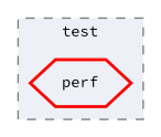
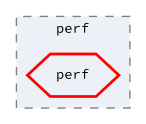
  digraph {
    compound=true
    rankdir=LR
    fontname="Source Code Pro"
    n1 [color=red fillcolor="#edf0f7" fontname="Source Code Pro" fontsize=10 height=0.2 label=perf shape=hexagon style="filled,bold" width=0.4]
    subgraph cluster_1 {
      bgcolor="#edf0f7"
      fontsize=10
-     label=test
+     label=perf
      pencolor=grey50
      style="filled,dashed"
      n1
    }
  }
